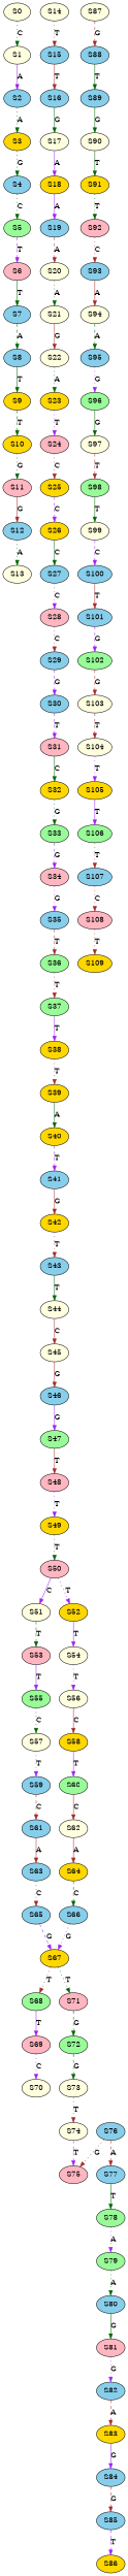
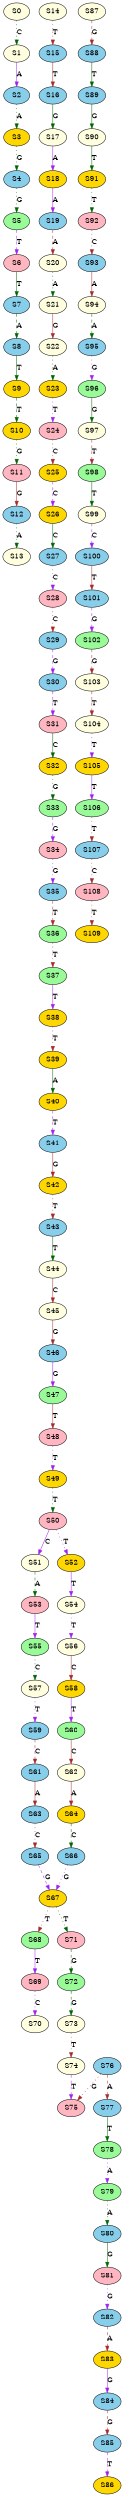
  strict digraph {
    node [fillcolor=skyblue style=filled]
    edge [color=brown style=dotted]
    S0 [fillcolor=lightyellow]
    S1 [fillcolor=lightyellow]
    S2
    S3 [fillcolor=gold]
    S4
    S5 [fillcolor=palegreen]
    S6 [fillcolor=lightpink]
    S7
    S8
    S9 [fillcolor=gold]
    S10 [fillcolor=gold]
    S11 [fillcolor=lightpink]
    S12
    S13 [fillcolor=lightyellow]
    S14 [fillcolor=lightyellow]
    S15
    S16
    S17 [fillcolor=lightyellow]
    S18 [fillcolor=gold]
    S19
    S20 [fillcolor=lightyellow]
    S21 [fillcolor=lightyellow]
    S22 [fillcolor=lightyellow]
    S23 [fillcolor=gold]
    S24 [fillcolor=lightpink]
    S25 [fillcolor=gold]
    S26 [fillcolor=gold]
    S27
    S28 [fillcolor=lightpink]
    S29
    S30
    S31 [fillcolor=lightpink]
    S32 [fillcolor=gold]
    S33 [fillcolor=palegreen]
    S34 [fillcolor=lightpink]
    S35
    S36 [fillcolor=palegreen]
    S37 [fillcolor=palegreen]
    S38 [fillcolor=gold]
    S39 [fillcolor=gold]
    S40 [fillcolor=gold]
    S41
    S42 [fillcolor=gold]
    S43
    S44 [fillcolor=lightyellow]
    S45 [fillcolor=lightyellow]
    S46
    S47 [fillcolor=palegreen]
    S48 [fillcolor=lightpink]
    S49 [fillcolor=gold]
    S50 [fillcolor=lightpink]
    S51 [fillcolor=lightyellow]
    S52 [fillcolor=gold]
    S53 [fillcolor=lightpink]
    S54 [fillcolor=lightyellow]
    S55 [fillcolor=palegreen]
    S56 [fillcolor=lightyellow]
    S57 [fillcolor=lightyellow]
    S58 [fillcolor=gold]
    S59
    S60 [fillcolor=palegreen]
    S61
    S62 [fillcolor=lightyellow]
    S63
    S64 [fillcolor=gold]
    S65
    S66
    S67 [fillcolor=gold]
    S68 [fillcolor=palegreen]
    S71 [fillcolor=lightpink]
    S69 [fillcolor=lightpink]
    S70 [fillcolor=lightyellow]
    S72 [fillcolor=palegreen]
    S73 [fillcolor=lightyellow]
    S74 [fillcolor=lightyellow]
    S75 [fillcolor=lightpink]
    S76
    S77
    S78 [fillcolor=palegreen]
    S79 [fillcolor=palegreen]
    S80
    S81 [fillcolor=lightpink]
    S82
    S83 [fillcolor=gold]
    S84
    S85
    S86 [fillcolor=gold]
    S87 [fillcolor=lightyellow]
    S88
    S89
    S90 [fillcolor=lightyellow]
    S91 [fillcolor=gold]
    S92 [fillcolor=lightpink]
    S93
    S94 [fillcolor=lightyellow]
    S95
    S96 [fillcolor=palegreen]
    S97 [fillcolor=lightyellow]
    S98 [fillcolor=palegreen]
    S99 [fillcolor=lightyellow]
    S100
    S101
    S102 [fillcolor=palegreen]
    S103 [fillcolor=lightyellow]
    S104 [fillcolor=lightyellow]
    S105 [fillcolor=gold]
    S106 [fillcolor=palegreen]
    S107
    S108 [fillcolor=lightpink]
    S109 [fillcolor=gold]
    S0 -> S1 [color=darkgreen label=C]
    S1 -> S2 [color=purple label=A style=solid]
    S2 -> S3 [color=darkgreen label=A]
    S3 -> S4 [color=darkgreen label=G]
-   S4 -> S5 [color=darkgreen label=C]
+   S4 -> S5 [color=darkgreen label=G]
    S5 -> S6 [color=purple label=T style=dashed]
    S6 -> S7 [color=darkgreen label=T style=solid]
    S7 -> S8 [color=darkgreen label=A style=dashed]
    S8 -> S9 [color=darkgreen label=T style=solid]
    S9 -> S10 [color=darkgreen label=T style=dashed]
    S10 -> S11 [color=darkgreen label=G]
    S11 -> S12 [label=G style=solid]
    S12 -> S13 [color=darkgreen label=A]
    S14 -> S15 [label=T]
    S15 -> S16 [label=T style=solid]
    S16 -> S17 [color=darkgreen label=G style=solid]
    S17 -> S18 [color=purple label=A style=solid]
    S18 -> S19 [color=purple label=A style=solid]
    S19 -> S20 [label=A style=dashed]
    S20 -> S21 [color=darkgreen label=A]
    S21 -> S22 [label=G style=solid]
    S22 -> S23 [color=darkgreen label=A]
    S23 -> S24 [color=purple label=T]
    S24 -> S25 [label=C]
    S25 -> S26 [color=purple label=C style=dashed]
    S26 -> S27 [color=darkgreen label=C style=solid]
    S27 -> S28 [color=purple label=C]
    S28 -> S29 [label=C]
    S29 -> S30 [color=purple label=G style=dashed]
    S30 -> S31 [color=purple label=T style=dashed]
    S31 -> S32 [color=darkgreen label=C style=solid]
    S32 -> S33 [color=darkgreen label=G]
    S33 -> S34 [color=purple label=G style=dashed]
    S34 -> S35 [color=purple label=G]
    S35 -> S36 [label=T style=dashed]
    S36 -> S37 [label=T]
    S37 -> S38 [color=purple label=T style=solid]
    S38 -> S39 [label=T]
    S39 -> S40 [color=darkgreen label=A style=solid]
    S40 -> S41 [color=purple label=T style=dashed]
    S41 -> S42 [label=G style=solid]
    S42 -> S43 [label=T]
    S43 -> S44 [color=darkgreen label=T style=solid]
    S44 -> S45 [label=C style=solid]
    S45 -> S46 [label=G style=solid]
    S46 -> S47 [color=purple label=G style=solid]
    S47 -> S48 [label=T style=solid]
    S48 -> S49 [color=purple label=T]
    S49 -> S50 [color=darkgreen label=T]
    S50 -> S51 [color=purple label=C style=solid]
    S50 -> S52 [color=purple label=T]
-   S51 -> S53 [color=darkgreen label=T style=dashed]
+   S51 -> S53 [color=darkgreen label=A style=dashed]
    S52 -> S54 [color=purple label=T style=solid]
    S53 -> S55 [color=purple label=T style=solid]
    S54 -> S56 [color=purple label=T]
    S55 -> S57 [color=darkgreen label=C]
    S56 -> S58 [label=C style=solid]
    S57 -> S59 [color=purple label=T]
    S58 -> S60 [color=purple label=T style=solid]
    S59 -> S61 [label=C style=dashed]
    S60 -> S62 [label=C style=solid]
    S61 -> S63 [label=A style=solid]
    S62 -> S64 [label=A style=solid]
    S63 -> S65 [label=C]
    S64 -> S66 [color=darkgreen label=C style=dashed]
    S65 -> S67 [color=purple label=G style=dashed]
    S66 -> S67 [color=purple label=G]
    S67 -> S68 [label=T]
    S67 -> S71 [color=darkgreen label=T]
    S68 -> S69 [color=purple label=T style=solid]
    S71 -> S72 [color=darkgreen label=G style=dashed]
    S69 -> S70 [color=purple label=C]
    S72 -> S73 [color=darkgreen label=G style=dashed]
    S73 -> S74 [label=T]
    S74 -> S75 [color=purple label=T style=dashed]
    S76 -> S75 [label=G]
    S76 -> S77 [label=A style=dashed]
    S77 -> S78 [color=darkgreen label=T style=solid]
    S78 -> S79 [color=purple label=A]
    S79 -> S80 [color=darkgreen label=A]
    S80 -> S81 [color=darkgreen label=G style=solid]
    S81 -> S82 [color=purple label=G]
    S82 -> S83 [label=A style=dashed]
    S83 -> S84 [color=purple label=G style=solid]
    S84 -> S85 [label=G style=dashed]
    S85 -> S86 [color=purple label=T style=dashed]
    S87 -> S88 [label=G style=dashed]
    S88 -> S89 [color=darkgreen label=T style=solid]
    S89 -> S90 [color=darkgreen label=G style=solid]
    S90 -> S91 [color=darkgreen label=T style=solid]
    S91 -> S92 [color=darkgreen label=T]
    S92 -> S93 [label=C]
    S93 -> S94 [label=A style=solid]
    S94 -> S95 [color=darkgreen label=A style=dashed]
    S95 -> S96 [color=purple label=G]
    S96 -> S97 [color=darkgreen label=G style=solid]
    S97 -> S98 [label=T style=dashed]
    S98 -> S99 [color=darkgreen label=T style=solid]
    S99 -> S100 [color=purple label=C style=dashed]
    S100 -> S101 [label=T style=solid]
    S101 -> S102 [color=purple label=G style=dashed]
    S102 -> S103 [label=G style=dashed]
    S103 -> S104 [label=T style=dashed]
    S104 -> S105 [color=purple label=T]
    S105 -> S106 [color=purple label=T style=solid]
    S106 -> S107 [label=T]
    S107 -> S108 [label=C]
    S108 -> S109 [label=T]
  }
